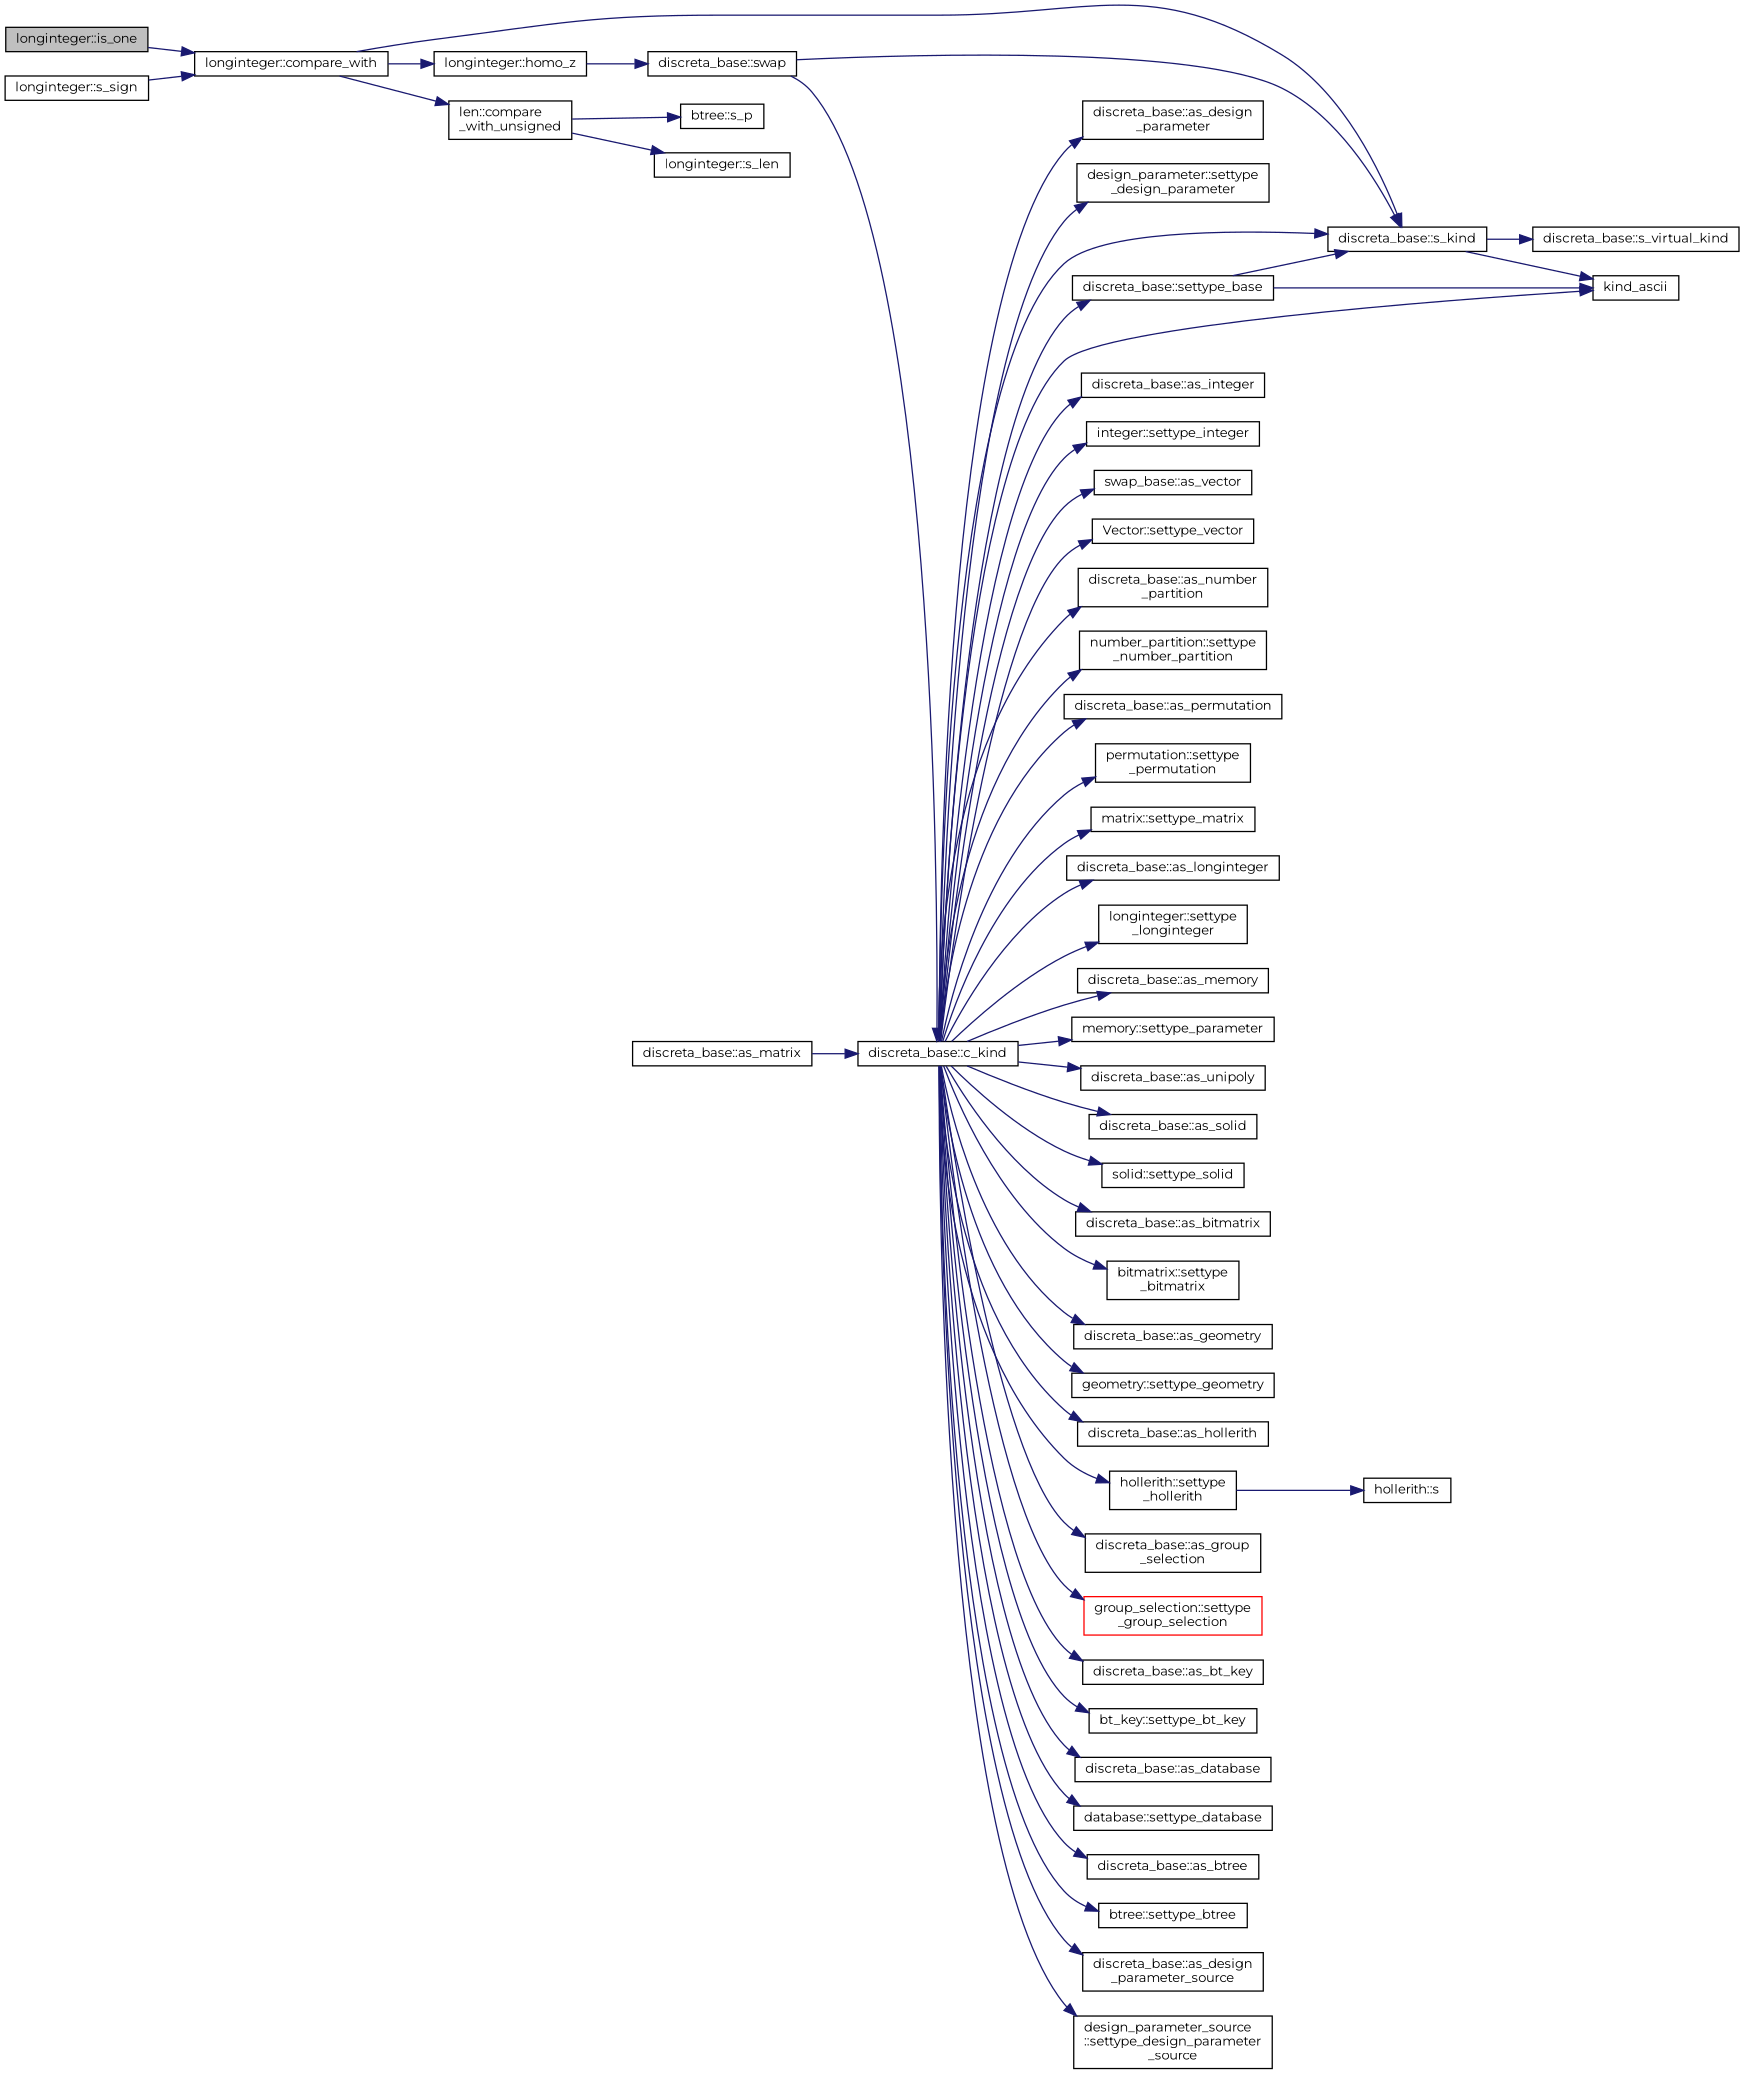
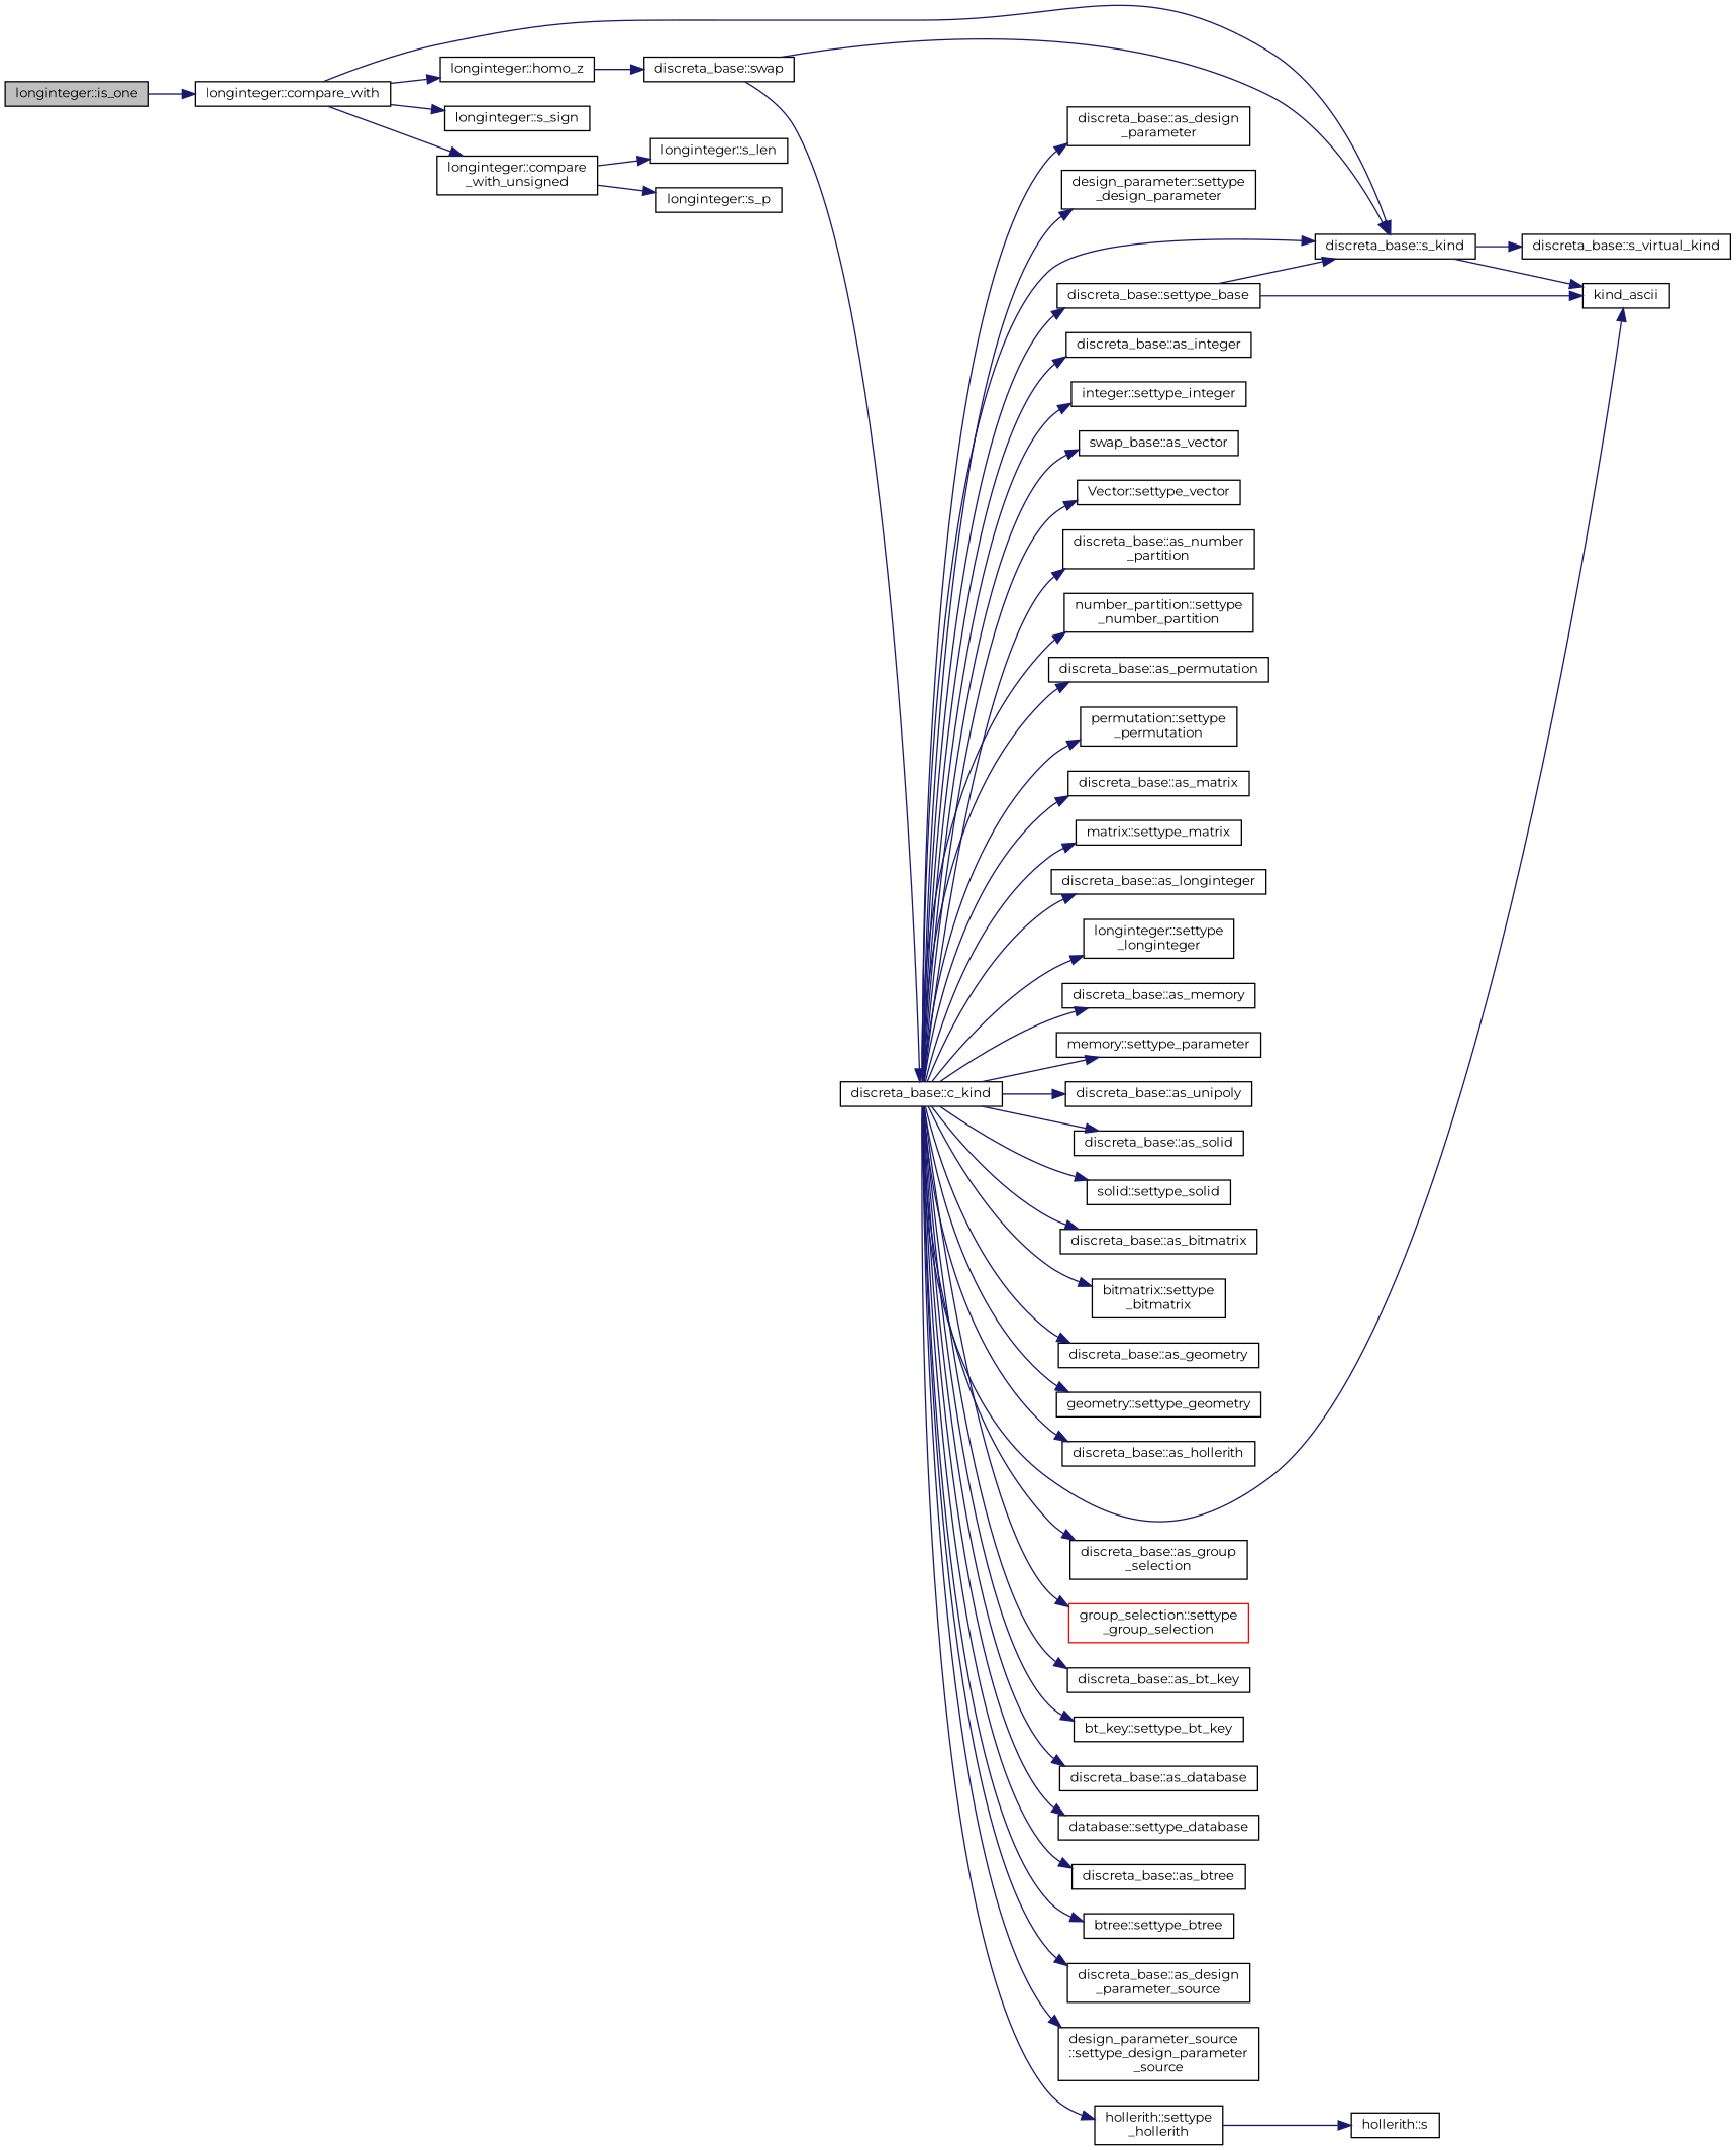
  digraph {
    fontname=Montserrat
    rankdir=LR
    node [color=black fillcolor=white fontname=Montserrat fontsize=10 shape=record style=filled]
    edge [color=midnightblue fontname=Montserrat fontsize=10 labelfontname=Helvetica labelfontsize=10 style=solid]
    n1 [fillcolor=grey75 fontcolor=black height=0.2 label="longinteger::is_one" width=0.4]
    n2 [height=0.2 label="longinteger::compare_with" width=0.4]
    n3 [height=0.2 label="discreta_base::s_kind" width=0.4]
    n4 [height=0.2 label="longinteger::homo_z" width=0.4]
    n5 [height=0.2 label="longinteger::s_sign" width=0.4]
-   n6 [height=0.2 label="len::compare\l_with_unsigned" width=0.4]
+   n6 [height=0.2 label="longinteger::compare\l_with_unsigned" width=0.4]
    n7 [height=0.2 label="discreta_base::s_virtual_kind" width=0.4]
    n8 [height=0.2 label=kind_ascii width=0.4]
    n9 [height=0.2 label="discreta_base::swap" width=0.4]
    n10 [height=0.2 label="longinteger::s_len" width=0.4]
-   n11 [height=0.2 label="btree::s_p" width=0.4]
+   n11 [height=0.2 label="longinteger::s_p" width=0.4]
    n12 [height=0.2 label="discreta_base::c_kind" width=0.4]
    n13 [height=0.2 label="discreta_base::settype_base" width=0.4]
    n14 [height=0.2 label="discreta_base::as_integer" width=0.4]
    n15 [height=0.2 label="integer::settype_integer" width=0.4]
    n16 [height=0.2 label="swap_base::as_vector" width=0.4]
    n17 [height=0.2 label="Vector::settype_vector" width=0.4]
    n18 [height=0.2 label="discreta_base::as_number\l_partition" width=0.4]
    n19 [height=0.2 label="number_partition::settype\l_number_partition" width=0.4]
    n20 [height=0.2 label="discreta_base::as_permutation" width=0.4]
    n21 [height=0.2 label="permutation::settype\l_permutation" width=0.4]
    n22 [height=0.2 label="discreta_base::as_matrix" width=0.4]
    n23 [height=0.2 label="matrix::settype_matrix" width=0.4]
    n24 [height=0.2 label="discreta_base::as_longinteger" width=0.4]
    n25 [height=0.2 label="longinteger::settype\l_longinteger" width=0.4]
    n26 [height=0.2 label="discreta_base::as_memory" width=0.4]
    n27 [height=0.2 label="memory::settype_parameter" width=0.4]
    n28 [height=0.2 label="discreta_base::as_unipoly" width=0.4]
    n29 [height=0.2 label="discreta_base::as_solid" width=0.4]
    n30 [height=0.2 label="solid::settype_solid" width=0.4]
    n31 [height=0.2 label="discreta_base::as_bitmatrix" width=0.4]
    n32 [height=0.2 label="bitmatrix::settype\l_bitmatrix" width=0.4]
    n33 [height=0.2 label="discreta_base::as_geometry" width=0.4]
    n34 [height=0.2 label="geometry::settype_geometry" width=0.4]
    n35 [height=0.2 label="discreta_base::as_hollerith" width=0.4]
    n36 [height=0.2 label="hollerith::settype\l_hollerith" width=0.4]
    n37 [height=0.2 label="discreta_base::as_group\l_selection" width=0.4]
    n38 [color=red height=0.2 label="group_selection::settype\l_group_selection" width=0.4]
    n39 [height=0.2 label="discreta_base::as_bt_key" width=0.4]
    n40 [height=0.2 label="bt_key::settype_bt_key" width=0.4]
    n41 [height=0.2 label="discreta_base::as_database" width=0.4]
    n42 [height=0.2 label="database::settype_database" width=0.4]
    n43 [height=0.2 label="discreta_base::as_btree" width=0.4]
    n44 [height=0.2 label="btree::settype_btree" width=0.4]
    n45 [height=0.2 label="discreta_base::as_design\l_parameter_source" width=0.4]
    n46 [height=0.2 label="design_parameter_source\l::settype_design_parameter\l_source" width=0.4]
    n47 [height=0.2 label="discreta_base::as_design\l_parameter" width=0.4]
    n48 [height=0.2 label="design_parameter::settype\l_design_parameter" width=0.4]
    n49 [height=0.2 label="hollerith::s" width=0.4]
    n1 -> n2
    n2 -> n3
    n2 -> n4
-   n5 -> n2
+   n2 -> n5
    n2 -> n6
    n3 -> n7
    n3 -> n8
    n4 -> n9
    n6 -> n10
    n6 -> n11
    n9 -> n3
    n9 -> n12
    n12 -> n3
    n12 -> n8
    n12 -> n13
    n12 -> n14
    n12 -> n15
    n12 -> n16
    n12 -> n17
    n12 -> n18
    n12 -> n19
    n12 -> n20
    n12 -> n21
-   n22 -> n12
+   n12 -> n22
    n12 -> n23
    n12 -> n24
    n12 -> n25
    n12 -> n26
    n12 -> n27
    n12 -> n28
    n12 -> n29
    n12 -> n30
    n12 -> n31
    n12 -> n32
    n12 -> n33
    n12 -> n34
    n12 -> n35
    n12 -> n36
    n12 -> n37
    n12 -> n38
    n12 -> n39
    n12 -> n40
    n12 -> n41
    n12 -> n42
    n12 -> n43
    n12 -> n44
    n12 -> n45
    n12 -> n46
    n12 -> n47
    n12 -> n48
    n13 -> n3
    n13 -> n8
    n36 -> n49
  }
